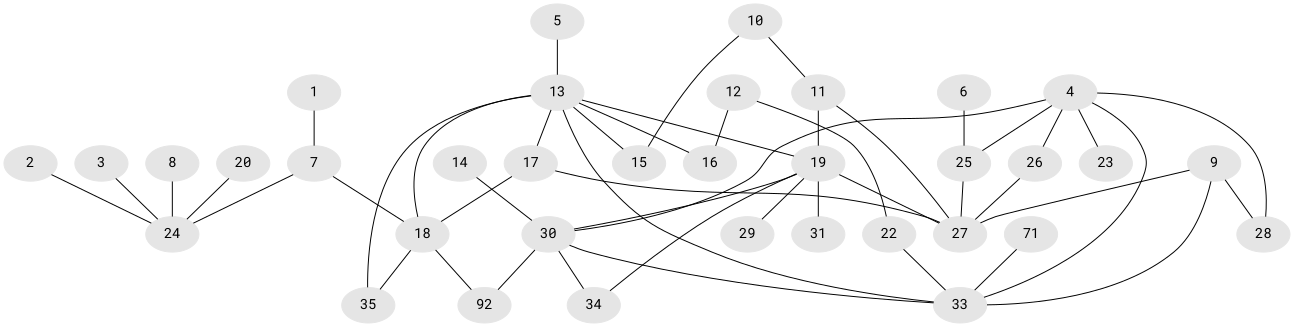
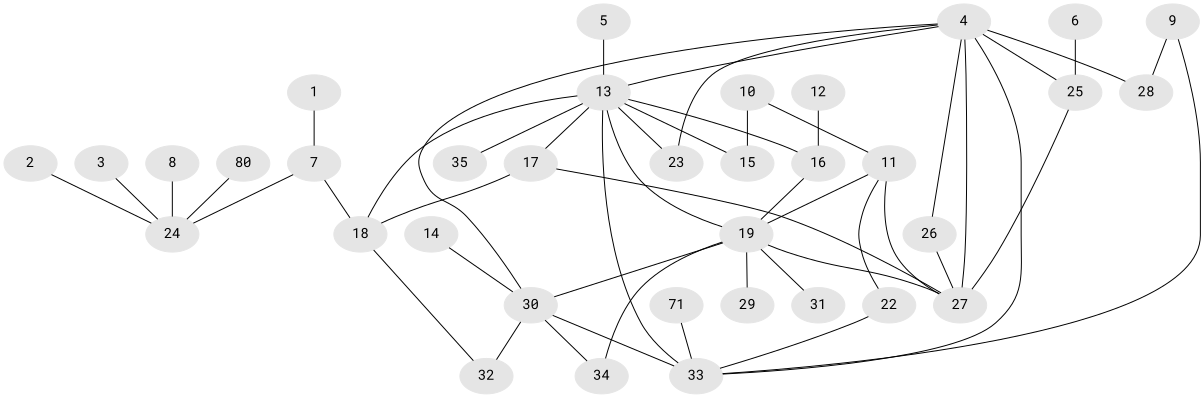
  graph {
    fontname="Roboto Mono"
    node [color=gray90 fontname="Roboto Mono" style=filled]
    edge [fontname="Roboto Mono" weight=1.0]
    1
    7
    24
    18
    2
    3
    4
    13
    23
    25
    27
    28
    30
    33
    26
    15
    19
    16
    17
    35
    34
-   32 [label=92]
+   32
    5
    6
    8
    9
    10
    11
    22
    29
    31
    12
    14
-   20
+   20 [label=80]
    n35 [label=71]
    1 -- 7
    7 -- 24
    7 -- 18
-   18 -- 35
    18 -- 32
    2 -- 24
    3 -- 24
+   4 -- 13
    4 -- 23
    4 -- 25
-   9 -- 27
+   4 -- 27
    4 -- 28
    4 -- 30
    4 -- 33
    4 -- 26
    13 -- 18
+   13 -- 23
    13 -- 33
    13 -- 15
    13 -- 19
    13 -- 16
    13 -- 17
    13 -- 35 [weight=2.0]
    25 -- 27
    30 -- 33
    30 -- 34
    30 -- 32
    26 -- 27
    19 -- 27
    19 -- 30 [weight=2.0]
    19 -- 34
    19 -- 29
    19 -- 31
+   16 -- 19
    17 -- 18
    17 -- 27
    5 -- 13
    6 -- 25
    8 -- 24
    9 -- 28
    9 -- 33
    10 -- 15
    10 -- 11
    11 -- 27
    11 -- 19 [weight=2.0]
-   12 -- 22
+   11 -- 22
    22 -- 33
    12 -- 16
    14 -- 30
    20 -- 24
    n35 -- 33
  }
